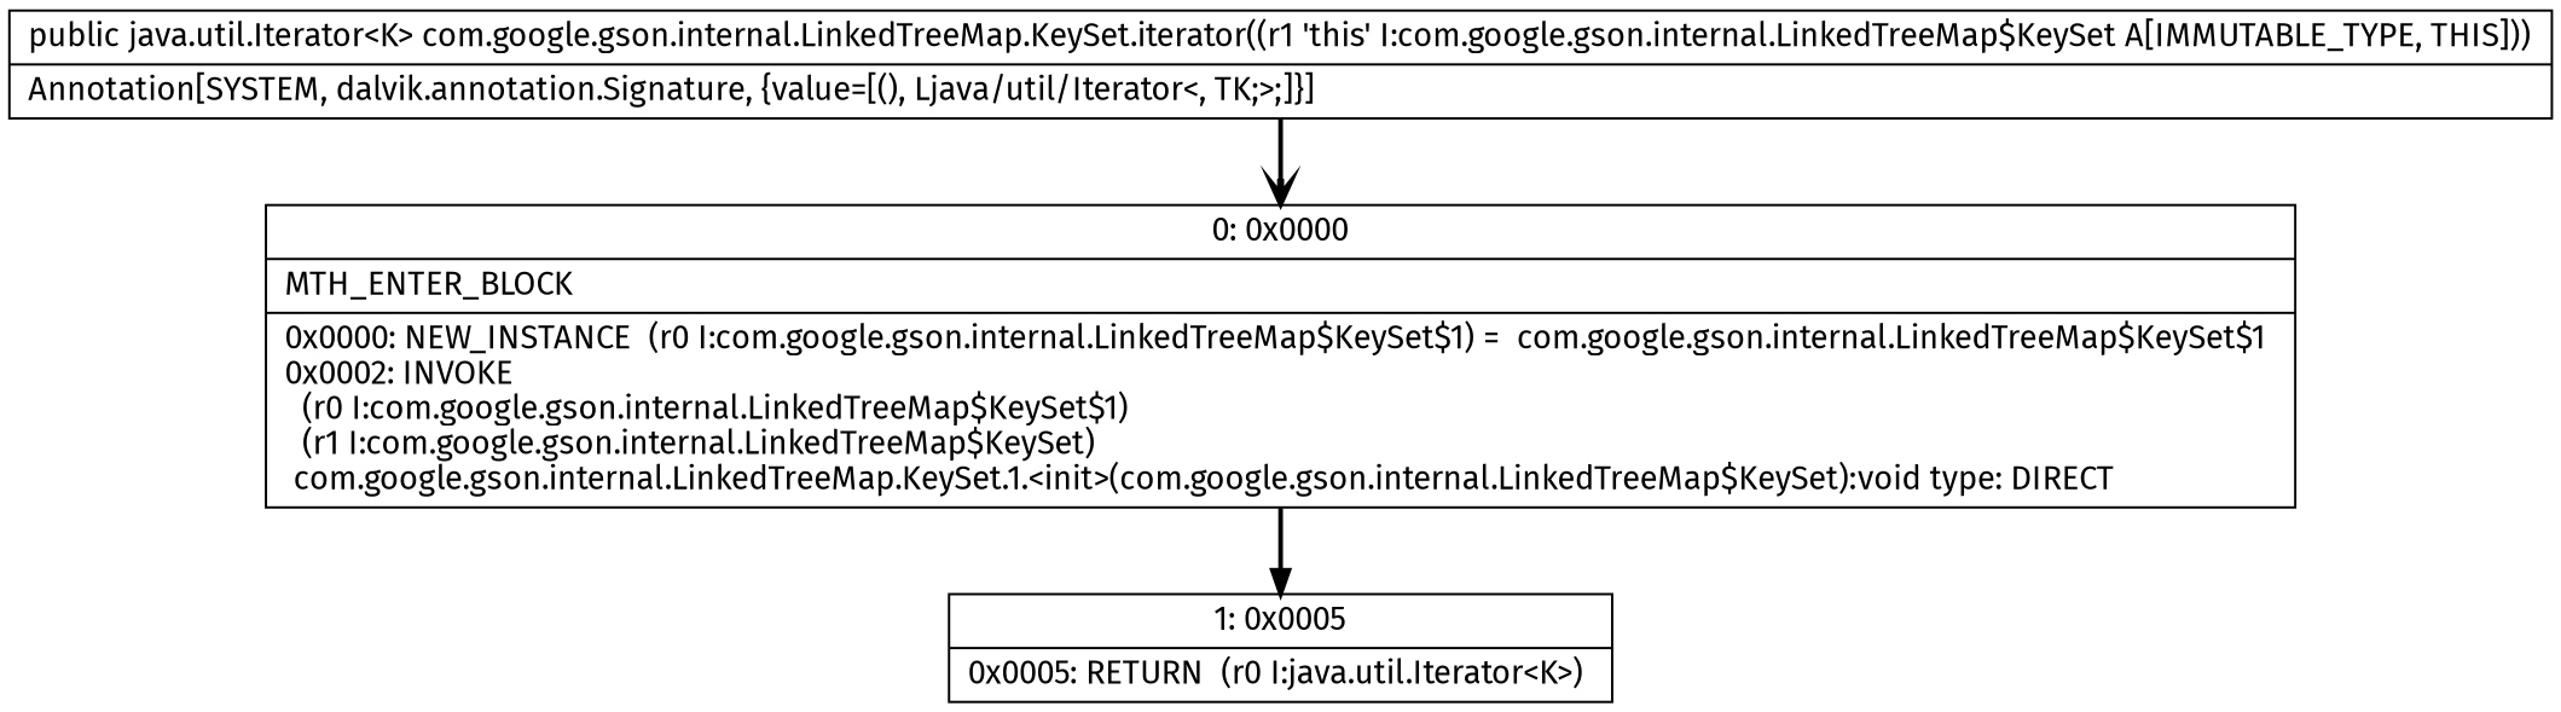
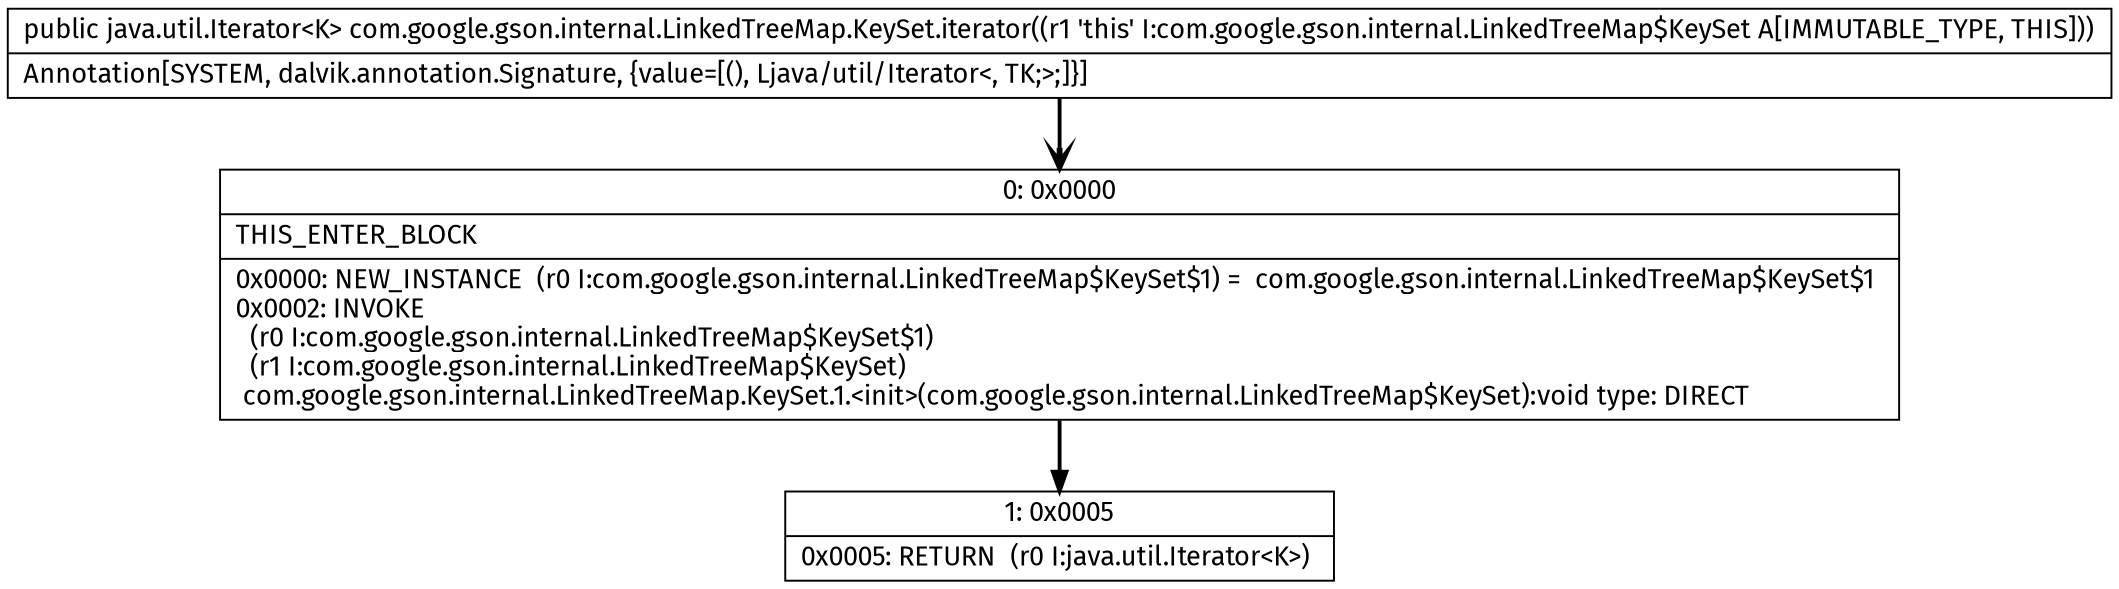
  digraph {
    fontname="Fira Sans"
    node [shape=record fontname="Fira Sans"]
    edge [style=bold fontname="Fira Sans"]
-   n1 [label="{0\:\ 0x0000|MTH_ENTER_BLOCK\l|0x0000: NEW_INSTANCE  (r0 I:com.google.gson.internal.LinkedTreeMap$KeySet$1) =  com.google.gson.internal.LinkedTreeMap$KeySet$1 \l0x0002: INVOKE  \l  (r0 I:com.google.gson.internal.LinkedTreeMap$KeySet$1)\l  (r1 I:com.google.gson.internal.LinkedTreeMap$KeySet)\l com.google.gson.internal.LinkedTreeMap.KeySet.1.\<init\>(com.google.gson.internal.LinkedTreeMap$KeySet):void type: DIRECT \l}"]
+   n1 [label="{0\:\ 0x0000|THIS_ENTER_BLOCK\l|0x0000: NEW_INSTANCE  (r0 I:com.google.gson.internal.LinkedTreeMap$KeySet$1) =  com.google.gson.internal.LinkedTreeMap$KeySet$1 \l0x0002: INVOKE  \l  (r0 I:com.google.gson.internal.LinkedTreeMap$KeySet$1)\l  (r1 I:com.google.gson.internal.LinkedTreeMap$KeySet)\l com.google.gson.internal.LinkedTreeMap.KeySet.1.\<init\>(com.google.gson.internal.LinkedTreeMap$KeySet):void type: DIRECT \l}"]
    n2 [label="{1\:\ 0x0005|0x0005: RETURN  (r0 I:java.util.Iterator\<K\>) \l}"]
    n3 [label="{public java.util.Iterator\<K\> com.google.gson.internal.LinkedTreeMap.KeySet.iterator((r1 'this' I:com.google.gson.internal.LinkedTreeMap$KeySet A[IMMUTABLE_TYPE, THIS]))  | Annotation[SYSTEM, dalvik.annotation.Signature, \{value=[(), Ljava\/util\/Iterator\<, TK;\>;]\}]\l}"]
    n1 -> n2 [arrowhead=normal]
    n3 -> n1 [arrowhead=vee]
  }
